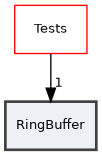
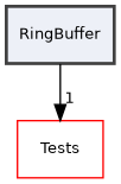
  digraph {
    compound=true
    node [fillcolor="#edf0f7" fontname=Helvetica fontsize=10 shape=box]
    n1 [color=grey25 label=RingBuffer style="filled,bold,"]
    n2 [color=red label=Tests]
-   n2 -> n1 [fontname=Helvetica fontsize=10 headlabel=1 labeldistance=1.5 labelfontname=Helvetica labelfontsize=10]
+   n1 -> n2 [fontname=Helvetica fontsize=10 headlabel=1 labeldistance=1.5 labelfontname=Helvetica labelfontsize=10]
  }
